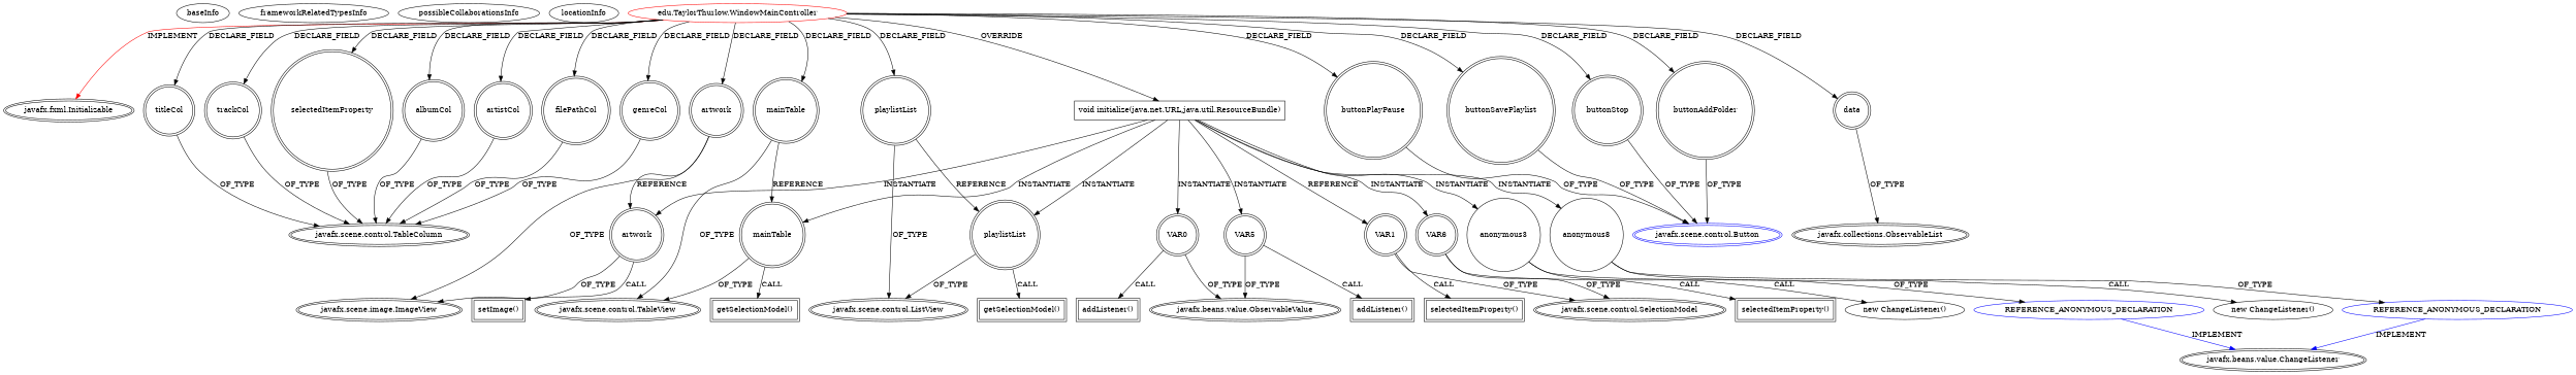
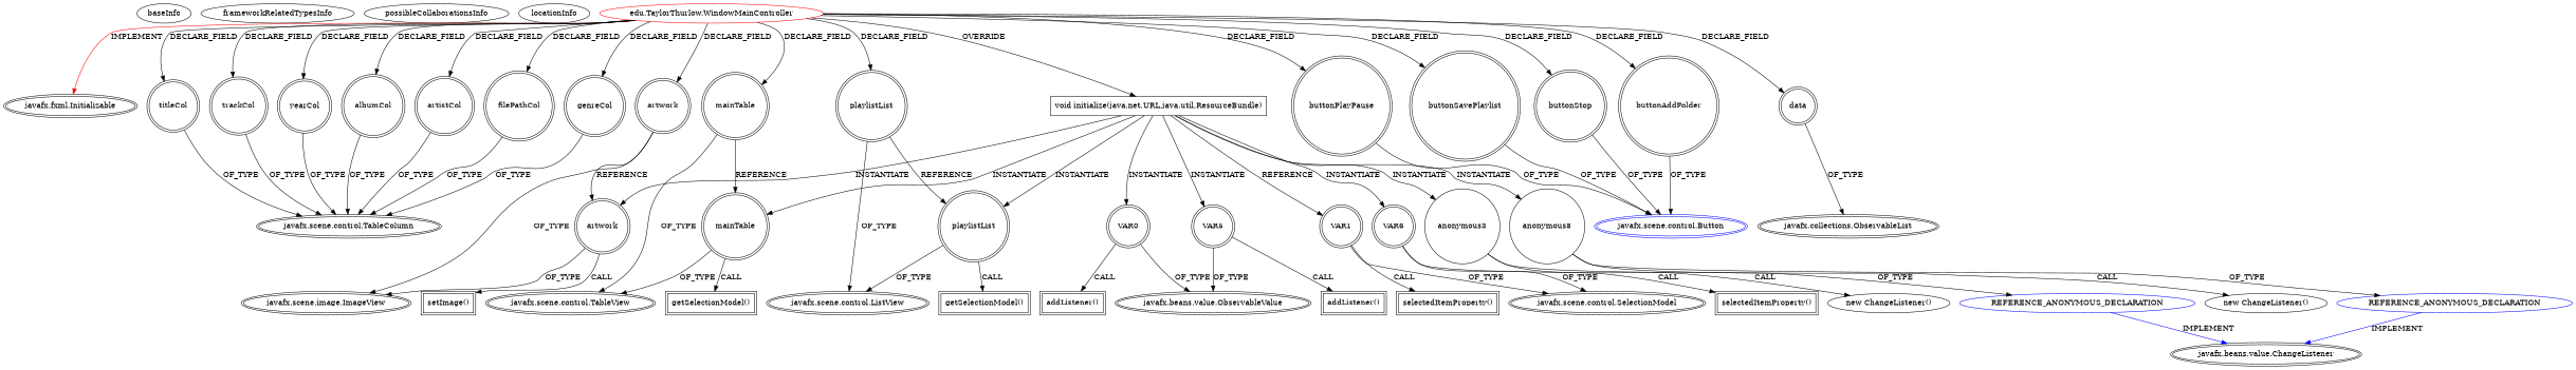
  digraph {
    node [isFrameworkType=true vertexType=FIELD_DECLARATION peripheries=2 shape=circle]
    baseInfo [category=extension_graph graphId=4508 isAnonymous=false possibleRelation=true isFrameworkType="" vertexType="" peripheries="" shape=""]
    frameworkRelatedTypesInfo [0="javafx.fxml.Initializable" isFrameworkType="" vertexType="" peripheries="" shape=""]
    possibleCollaborationsInfo [0="4508~OVERRIDING_METHOD_DECLARATION-INSTANTIATION-~javafx.fxml.Initializable ~javafx.beans.value.ChangeListener ~false~true" isFrameworkType="" vertexType="" peripheries="" shape=""]
    locationInfo [contextSignature=WindowMainController filePath="/taylorthurlow-panda/panda-master/src/edu/TaylorThurlow/WindowMainController.java" graphId=4508 projectName="taylorthurlow-panda" isFrameworkType="" vertexType="" peripheries="" shape=""]
    n5 [color=red isFrameworkType=false label="edu.TaylorThurlow.WindowMainController" vertexType=ROOT_CLIENT_CLASS_DECLARATION peripheries="" shape=""]
    n6 [label="javafx.fxml.Initializable" vertexType=FRAMEWORK_INTERFACE_TYPE shape=""]
    n7 [label=albumCol]
    n8 [label=artistCol]
    n9 [label=artwork]
    n10 [label=buttonAddFolder]
    n11 [label=buttonPlayPause]
    n12 [label=buttonSavePlaylist]
    n13 [label=buttonStop]
    n14 [label=data]
    n15 [label=filePathCol]
    n16 [label=genreCol]
    n17 [label=mainTable]
    n18 [label=playlistList]
    n19 [label=titleCol]
    n20 [label=trackCol]
-   n21 [label=selectedItemProperty]
+   n21 [label=yearCol]
    n22 [isFrameworkType=false label="void initialize(java.net.URL,java.util.ResourceBundle)" shape=box vertexType=OVERRIDING_METHOD_DECLARATION peripheries=""]
    n23 [label="javafx.scene.control.TableColumn" vertexType=FRAMEWORK_CLASS_TYPE shape=""]
    n24 [label="javafx.scene.image.ImageView" vertexType=FRAMEWORK_CLASS_TYPE shape=""]
    n25 [label=artwork vertexType=VARIABLE_EXPRESION]
    n26 [color=blue label="javafx.scene.control.Button" vertexType=FRAMEWORK_CLASS_TYPE shape=""]
    n27 [label="javafx.collections.ObservableList" vertexType=FRAMEWORK_INTERFACE_TYPE shape=""]
    n28 [label="javafx.scene.control.TableView" vertexType=FRAMEWORK_CLASS_TYPE shape=""]
    n29 [label=mainTable vertexType=VARIABLE_EXPRESION]
    n30 [label="javafx.scene.control.ListView" vertexType=FRAMEWORK_CLASS_TYPE shape=""]
    n31 [label=playlistList vertexType=VARIABLE_EXPRESION]
    n32 [label=VAR0 vertexType=VARIABLE_EXPRESION]
    n33 [label=VAR1 vertexType=VARIABLE_EXPRESION]
    n34 [isFrameworkType=false label=anonymous3 vertexType=VARIABLE_EXPRESION peripheries=""]
    n35 [label=VAR5 vertexType=VARIABLE_EXPRESION]
    n36 [label=VAR6 vertexType=VARIABLE_EXPRESION]
    n37 [isFrameworkType=false label=anonymous8 vertexType=VARIABLE_EXPRESION peripheries=""]
    n38 [label="setImage()" shape=box vertexType=INSIDE_CALL]
    n39 [label="getSelectionModel()" shape=box vertexType=INSIDE_CALL]
    n40 [label="getSelectionModel()" shape=box vertexType=INSIDE_CALL]
    n41 [label="javafx.beans.value.ObservableValue" vertexType=FRAMEWORK_INTERFACE_TYPE shape=""]
    n42 [label="addListener()" shape=box vertexType=INSIDE_CALL]
    n43 [label="javafx.scene.control.SelectionModel" vertexType=FRAMEWORK_CLASS_TYPE shape=""]
    n44 [label="selectedItemProperty()" shape=box vertexType=INSIDE_CALL]
    n45 [color=blue isFrameworkType=false label=REFERENCE_ANONYMOUS_DECLARATION vertexType=REFERENCE_ANONYMOUS_DECLARATION peripheries="" shape=""]
    n46 [isFrameworkType=false label="new ChangeListener()" vertexType=CONSTRUCTOR_CALL peripheries="" shape=""]
    n47 [label="addListener()" shape=box vertexType=INSIDE_CALL]
    n48 [label="selectedItemProperty()" shape=box vertexType=INSIDE_CALL]
    n49 [color=blue isFrameworkType=false label=REFERENCE_ANONYMOUS_DECLARATION vertexType=REFERENCE_ANONYMOUS_DECLARATION peripheries="" shape=""]
    n50 [isFrameworkType=false label="new ChangeListener()" vertexType=CONSTRUCTOR_CALL peripheries="" shape=""]
    n51 [label="javafx.beans.value.ChangeListener" vertexType=FRAMEWORK_INTERFACE_TYPE shape=""]
    n5 -> n6 [color=red label=IMPLEMENT]
    n5 -> n7 [label=DECLARE_FIELD]
    n5 -> n8 [label=DECLARE_FIELD]
    n5 -> n9 [label=DECLARE_FIELD]
    n5 -> n10 [label=DECLARE_FIELD]
    n5 -> n11 [label=DECLARE_FIELD]
    n5 -> n12 [label=DECLARE_FIELD]
    n5 -> n13 [label=DECLARE_FIELD]
    n5 -> n14 [label=DECLARE_FIELD]
    n5 -> n15 [label=DECLARE_FIELD]
    n5 -> n16 [label=DECLARE_FIELD]
    n5 -> n17 [label=DECLARE_FIELD]
    n5 -> n18 [label=DECLARE_FIELD]
    n5 -> n19 [label=DECLARE_FIELD]
    n5 -> n20 [label=DECLARE_FIELD]
    n5 -> n21 [label=DECLARE_FIELD]
    n5 -> n22 [label=OVERRIDE]
    n7 -> n23 [label=OF_TYPE]
    n8 -> n23 [label=OF_TYPE]
    n9 -> n24 [label=OF_TYPE]
    n9 -> n25 [label=REFERENCE]
    n10 -> n26 [label=OF_TYPE]
    n11 -> n26 [label=OF_TYPE]
    n12 -> n26 [label=OF_TYPE]
    n13 -> n26 [label=OF_TYPE]
    n14 -> n27 [label=OF_TYPE]
    n15 -> n23 [label=OF_TYPE]
    n16 -> n23 [label=OF_TYPE]
    n17 -> n28 [label=OF_TYPE]
    n17 -> n29 [label=REFERENCE]
    n18 -> n30 [label=OF_TYPE]
    n18 -> n31 [label=REFERENCE]
    n19 -> n23 [label=OF_TYPE]
    n20 -> n23 [label=OF_TYPE]
    n21 -> n23 [label=OF_TYPE]
    n22 -> n25 [label=INSTANTIATE]
    n22 -> n29 [label=INSTANTIATE]
    n22 -> n31 [label=INSTANTIATE]
    n22 -> n32 [label=INSTANTIATE]
    n22 -> n33 [label=REFERENCE]
    n22 -> n34 [label=INSTANTIATE]
    n22 -> n35 [label=INSTANTIATE]
    n22 -> n36 [label=INSTANTIATE]
    n22 -> n37 [label=INSTANTIATE]
    n25 -> n24 [label=OF_TYPE]
    n25 -> n38 [label=CALL]
    n29 -> n28 [label=OF_TYPE]
    n29 -> n39 [label=CALL]
    n31 -> n30 [label=OF_TYPE]
    n31 -> n40 [label=CALL]
    n32 -> n41 [label=OF_TYPE]
    n32 -> n42 [label=CALL]
    n33 -> n43 [label=OF_TYPE]
    n33 -> n44 [label=CALL]
    n34 -> n45 [label=OF_TYPE]
    n34 -> n46 [label=CALL]
    n35 -> n41 [label=OF_TYPE]
    n35 -> n47 [label=CALL]
    n36 -> n43 [label=OF_TYPE]
    n36 -> n48 [label=CALL]
    n37 -> n49 [label=OF_TYPE]
    n37 -> n50 [label=CALL]
    n45 -> n51 [color=blue label=IMPLEMENT]
    n49 -> n51 [color=blue label=IMPLEMENT]
  }
